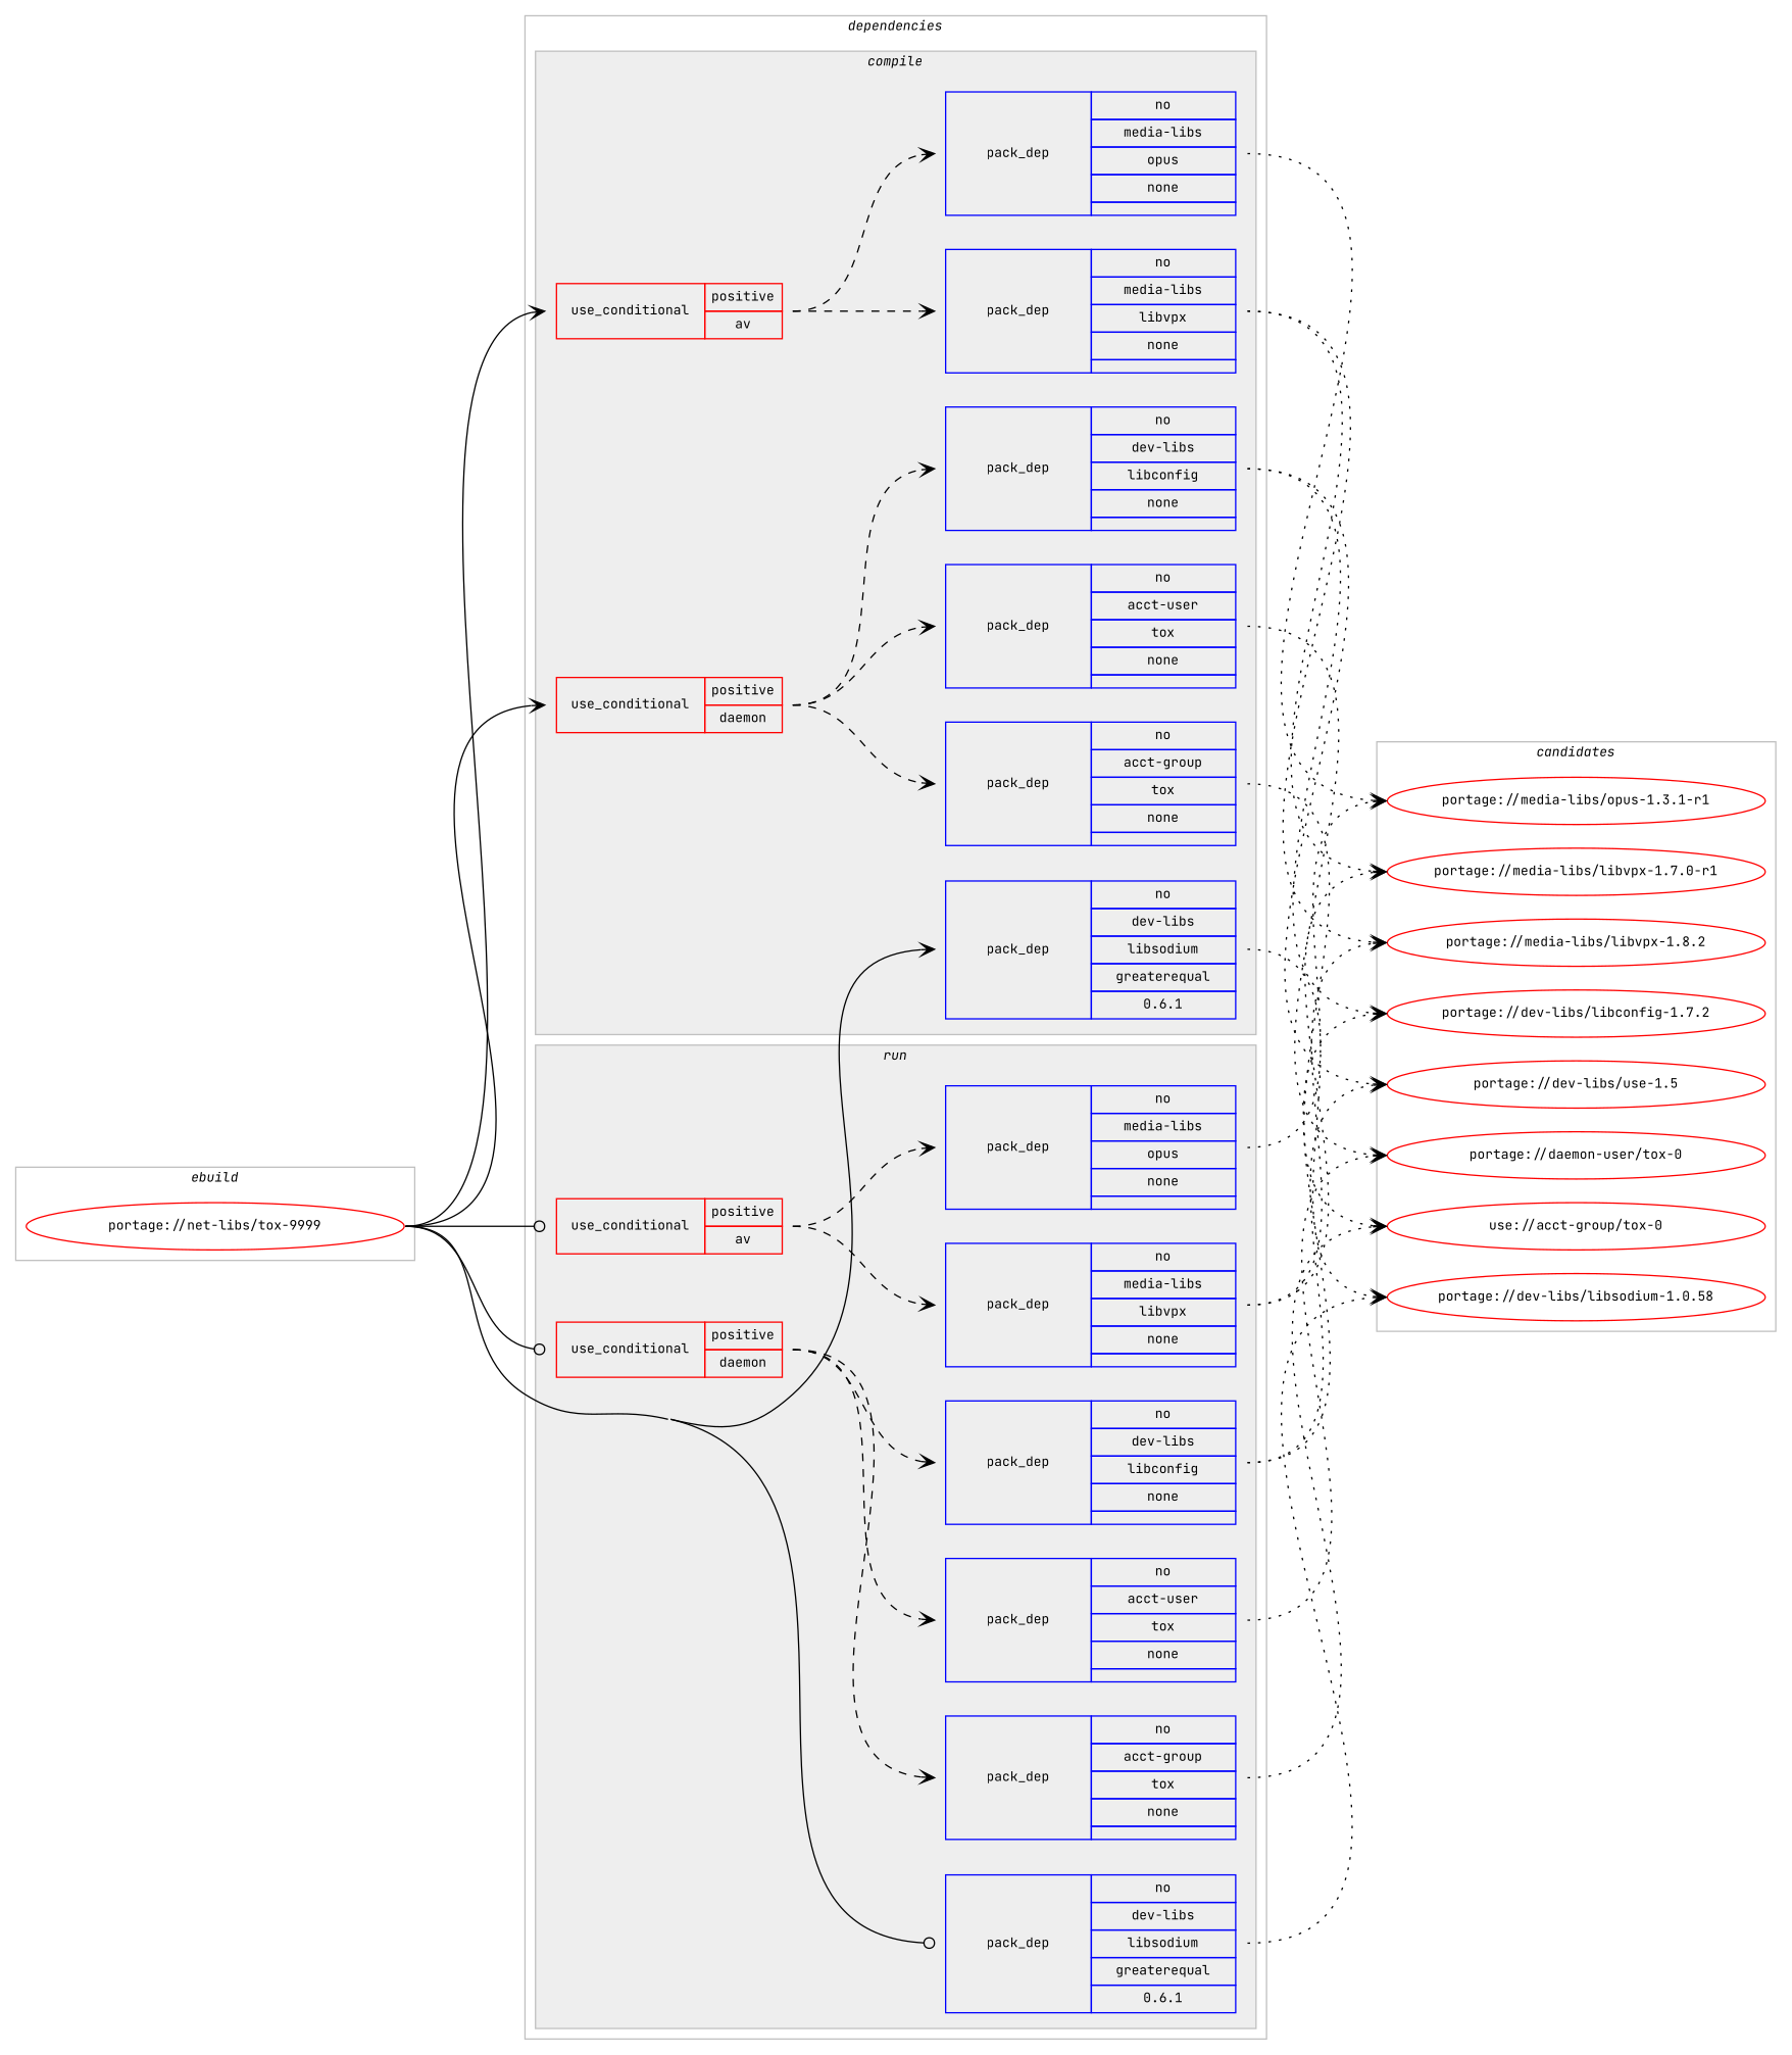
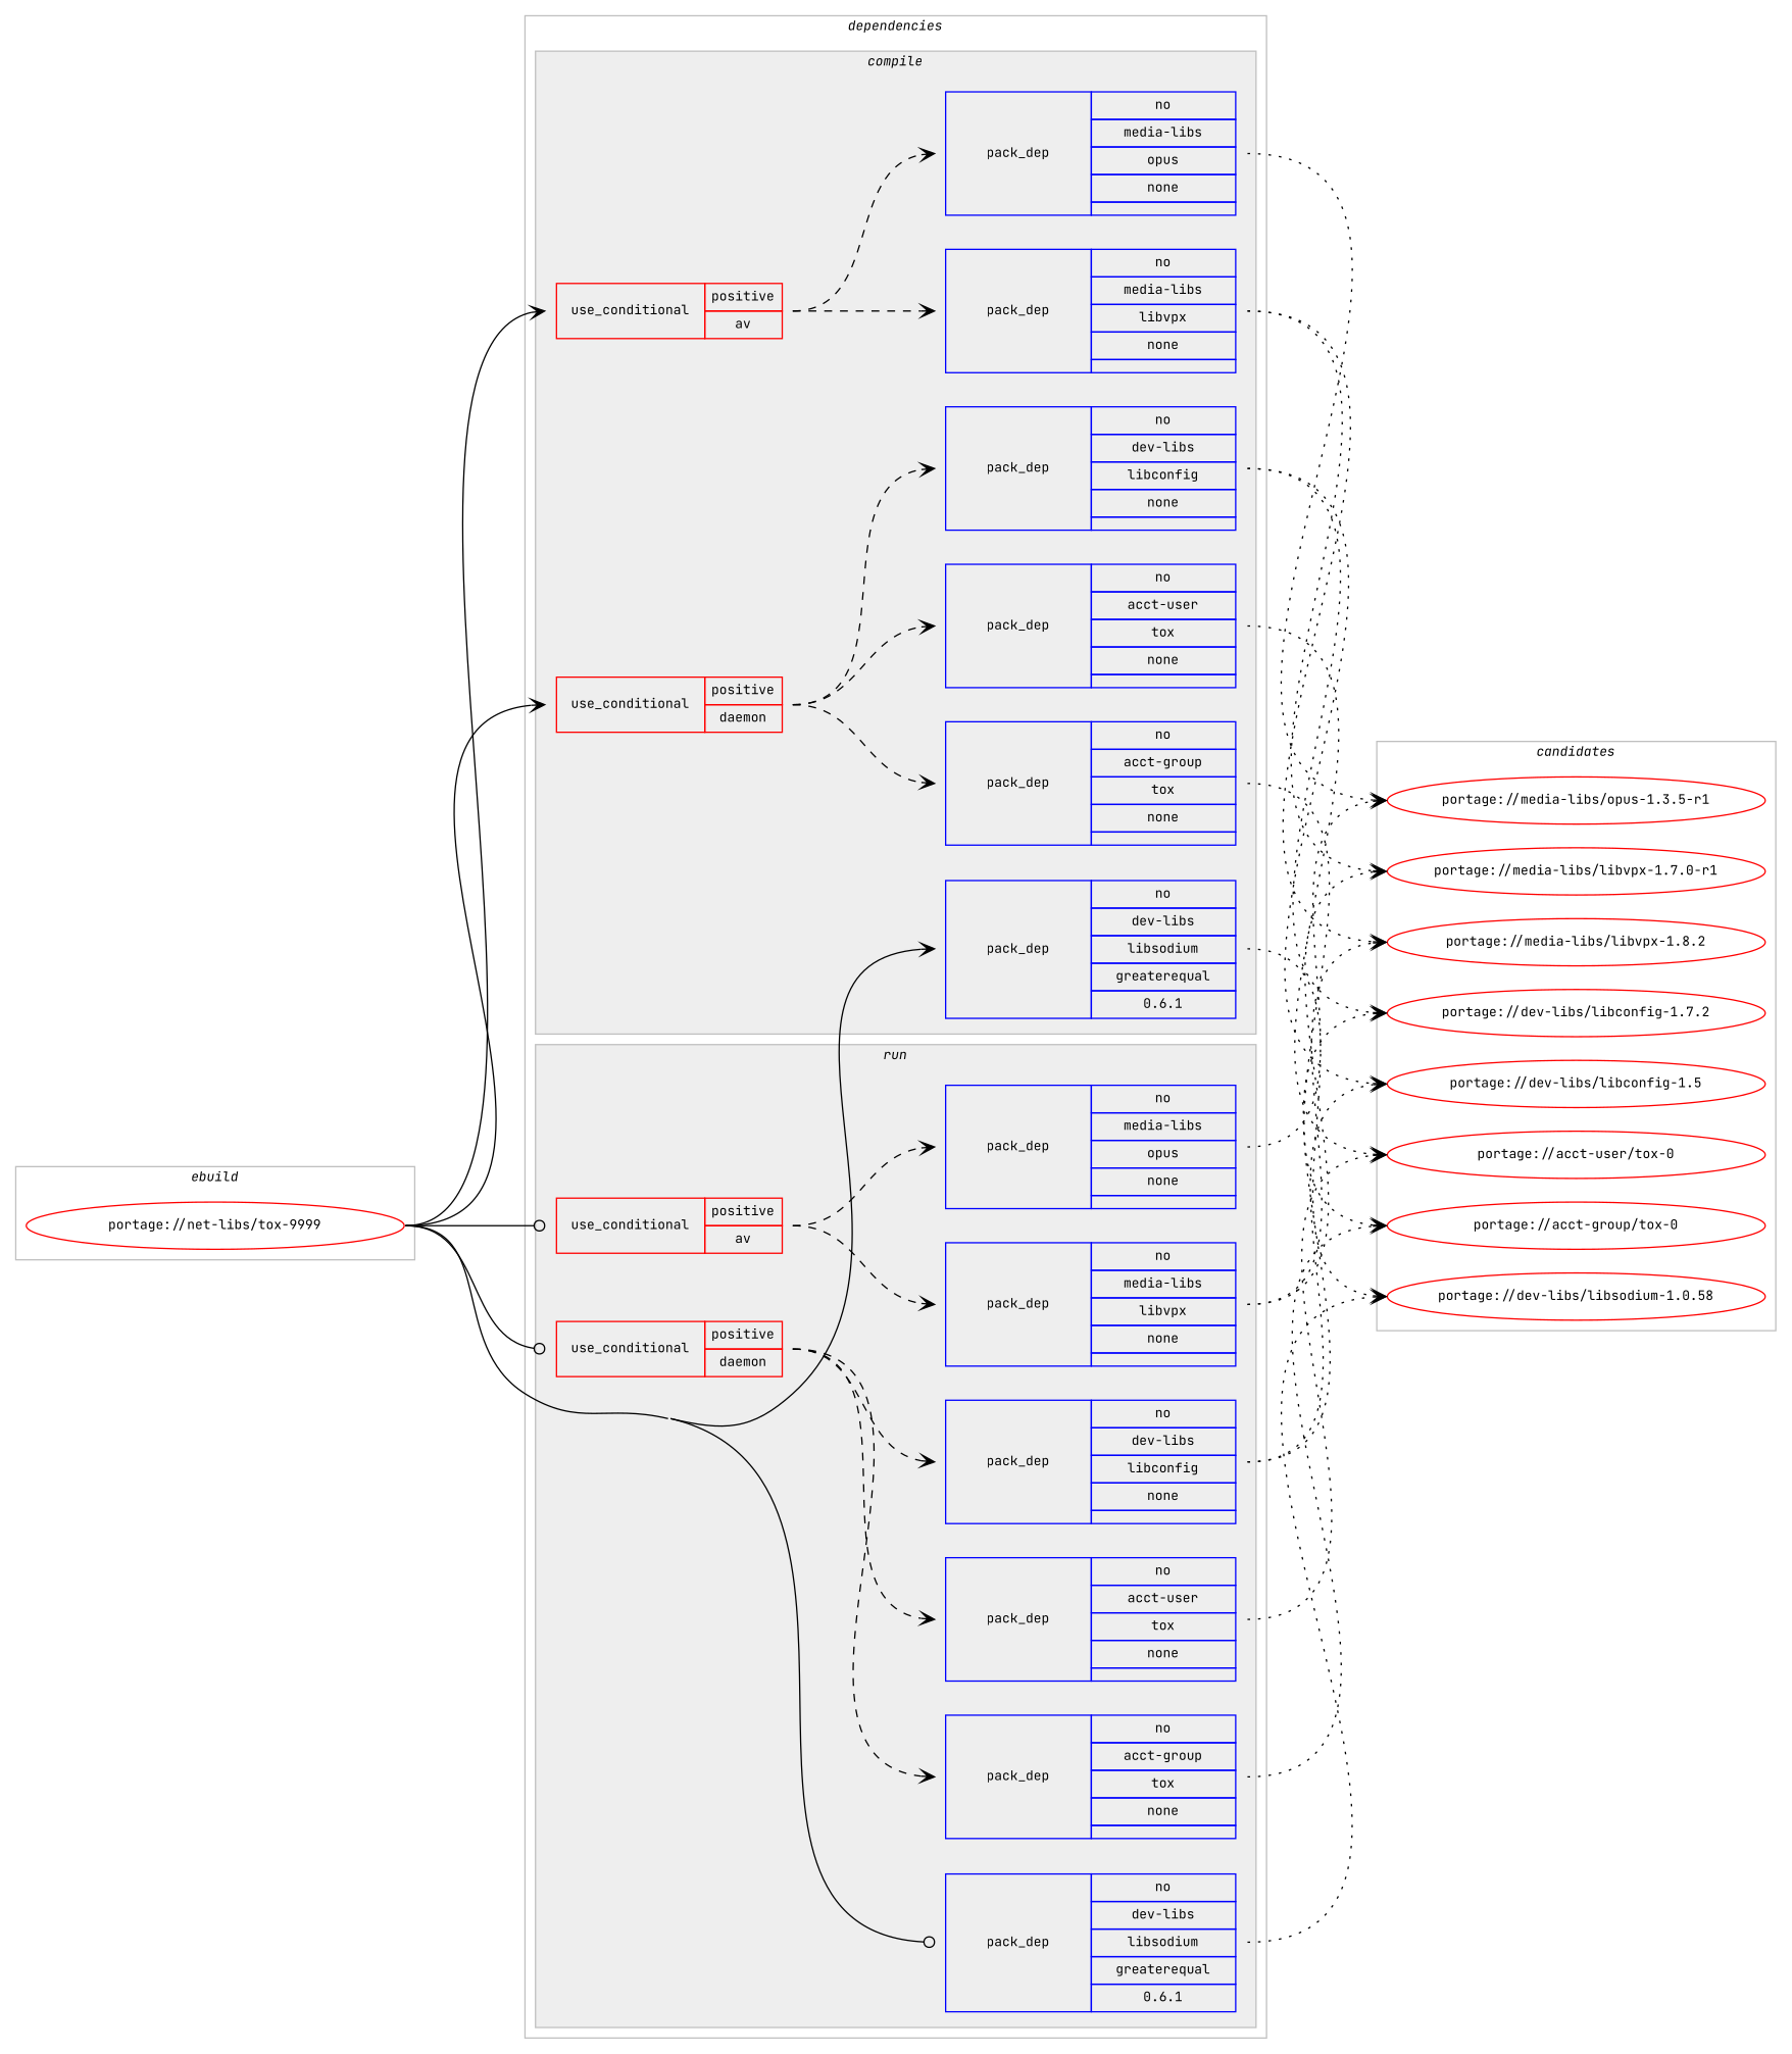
  digraph {
    compound=true
    concentrate=true
    fontname="JetBrains Mono"
    fontsize=10
    newrank=true
    rankdir=LR
    ranksep=1.5
    node [color=red fontname="JetBrains Mono" fontsize=10 shape=none]
    edge [arrowhead=vee fontname="JetBrains Mono" headport=w style=dotted tailport=e weight=20]
    n1 [label="portage://net-libs/tox-9999" width=4 shape=""]
    n2 [color=blue label=<<TABLE BORDER="0" CELLBORDER="1" CELLSPACING="0" CELLPADDING="4" WIDTH="220"><TR><TD ROWSPAN="6" CELLPADDING="30">pack_dep</TD></TR><TR><TD WIDTH="110">no</TD></TR><TR><TD>media-libs</TD></TR><TR><TD>libvpx</TD></TR><TR><TD>none</TD></TR><TR><TD></TD></TR></TABLE>>]
    n3 [color=blue label=<<TABLE BORDER="0" CELLBORDER="1" CELLSPACING="0" CELLPADDING="4" WIDTH="220"><TR><TD ROWSPAN="6" CELLPADDING="30">pack_dep</TD></TR><TR><TD WIDTH="110">no</TD></TR><TR><TD>media-libs</TD></TR><TR><TD>opus</TD></TR><TR><TD>none</TD></TR><TR><TD></TD></TR></TABLE>>]
    n4 [label=<<TABLE BORDER="0" CELLBORDER="1" CELLSPACING="0" CELLPADDING="4"><TR><TD ROWSPAN="3" CELLPADDING="10">use_conditional</TD></TR><TR><TD>positive</TD></TR><TR><TD>av</TD></TR></TABLE>>]
    n5 [color=blue label=<<TABLE BORDER="0" CELLBORDER="1" CELLSPACING="0" CELLPADDING="4" WIDTH="220"><TR><TD ROWSPAN="6" CELLPADDING="30">pack_dep</TD></TR><TR><TD WIDTH="110">no</TD></TR><TR><TD>acct-group</TD></TR><TR><TD>tox</TD></TR><TR><TD>none</TD></TR><TR><TD></TD></TR></TABLE>>]
    n6 [color=blue label=<<TABLE BORDER="0" CELLBORDER="1" CELLSPACING="0" CELLPADDING="4" WIDTH="220"><TR><TD ROWSPAN="6" CELLPADDING="30">pack_dep</TD></TR><TR><TD WIDTH="110">no</TD></TR><TR><TD>acct-user</TD></TR><TR><TD>tox</TD></TR><TR><TD>none</TD></TR><TR><TD></TD></TR></TABLE>>]
    n7 [color=blue label=<<TABLE BORDER="0" CELLBORDER="1" CELLSPACING="0" CELLPADDING="4" WIDTH="220"><TR><TD ROWSPAN="6" CELLPADDING="30">pack_dep</TD></TR><TR><TD WIDTH="110">no</TD></TR><TR><TD>dev-libs</TD></TR><TR><TD>libconfig</TD></TR><TR><TD>none</TD></TR><TR><TD></TD></TR></TABLE>>]
    n8 [label=<<TABLE BORDER="0" CELLBORDER="1" CELLSPACING="0" CELLPADDING="4"><TR><TD ROWSPAN="3" CELLPADDING="10">use_conditional</TD></TR><TR><TD>positive</TD></TR><TR><TD>daemon</TD></TR></TABLE>>]
    n9 [color=blue label=<<TABLE BORDER="0" CELLBORDER="1" CELLSPACING="0" CELLPADDING="4" WIDTH="220"><TR><TD ROWSPAN="6" CELLPADDING="30">pack_dep</TD></TR><TR><TD WIDTH="110">no</TD></TR><TR><TD>dev-libs</TD></TR><TR><TD>libsodium</TD></TR><TR><TD>greaterequal</TD></TR><TR><TD>0.6.1</TD></TR></TABLE>>]
    n10 [color=blue label=<<TABLE BORDER="0" CELLBORDER="1" CELLSPACING="0" CELLPADDING="4" WIDTH="220"><TR><TD ROWSPAN="6" CELLPADDING="30">pack_dep</TD></TR><TR><TD WIDTH="110">no</TD></TR><TR><TD>media-libs</TD></TR><TR><TD>libvpx</TD></TR><TR><TD>none</TD></TR><TR><TD></TD></TR></TABLE>>]
    n11 [color=blue label=<<TABLE BORDER="0" CELLBORDER="1" CELLSPACING="0" CELLPADDING="4" WIDTH="220"><TR><TD ROWSPAN="6" CELLPADDING="30">pack_dep</TD></TR><TR><TD WIDTH="110">no</TD></TR><TR><TD>media-libs</TD></TR><TR><TD>opus</TD></TR><TR><TD>none</TD></TR><TR><TD></TD></TR></TABLE>>]
    n12 [label=<<TABLE BORDER="0" CELLBORDER="1" CELLSPACING="0" CELLPADDING="4"><TR><TD ROWSPAN="3" CELLPADDING="10">use_conditional</TD></TR><TR><TD>positive</TD></TR><TR><TD>av</TD></TR></TABLE>>]
    n13 [color=blue label=<<TABLE BORDER="0" CELLBORDER="1" CELLSPACING="0" CELLPADDING="4" WIDTH="220"><TR><TD ROWSPAN="6" CELLPADDING="30">pack_dep</TD></TR><TR><TD WIDTH="110">no</TD></TR><TR><TD>acct-group</TD></TR><TR><TD>tox</TD></TR><TR><TD>none</TD></TR><TR><TD></TD></TR></TABLE>>]
    n14 [color=blue label=<<TABLE BORDER="0" CELLBORDER="1" CELLSPACING="0" CELLPADDING="4" WIDTH="220"><TR><TD ROWSPAN="6" CELLPADDING="30">pack_dep</TD></TR><TR><TD WIDTH="110">no</TD></TR><TR><TD>acct-user</TD></TR><TR><TD>tox</TD></TR><TR><TD>none</TD></TR><TR><TD></TD></TR></TABLE>>]
    n15 [color=blue label=<<TABLE BORDER="0" CELLBORDER="1" CELLSPACING="0" CELLPADDING="4" WIDTH="220"><TR><TD ROWSPAN="6" CELLPADDING="30">pack_dep</TD></TR><TR><TD WIDTH="110">no</TD></TR><TR><TD>dev-libs</TD></TR><TR><TD>libconfig</TD></TR><TR><TD>none</TD></TR><TR><TD></TD></TR></TABLE>>]
    n16 [label=<<TABLE BORDER="0" CELLBORDER="1" CELLSPACING="0" CELLPADDING="4"><TR><TD ROWSPAN="3" CELLPADDING="10">use_conditional</TD></TR><TR><TD>positive</TD></TR><TR><TD>daemon</TD></TR></TABLE>>]
    n17 [color=blue label=<<TABLE BORDER="0" CELLBORDER="1" CELLSPACING="0" CELLPADDING="4" WIDTH="220"><TR><TD ROWSPAN="6" CELLPADDING="30">pack_dep</TD></TR><TR><TD WIDTH="110">no</TD></TR><TR><TD>dev-libs</TD></TR><TR><TD>libsodium</TD></TR><TR><TD>greaterequal</TD></TR><TR><TD>0.6.1</TD></TR></TABLE>>]
    n18 [label="portage://media-libs/libvpx-1.8.2" width=4 shape=""]
    n19 [label="portage://media-libs/libvpx-1.7.0-r1" width=4 shape=""]
-   n20 [label="portage://media-libs/opus-1.3.1-r1" width=4 shape=""]
-   n21 [label="use://acct-group/tox-0" width=4 shape=""]
-   n22 [label="portage://daemon-user/tox-0" width=4 shape=""]
+   n20 [label="portage://media-libs/opus-1.3.5-r1" width=4 shape=""]
+   n21 [label="portage://acct-group/tox-0" width=4 shape=""]
+   n22 [label="portage://acct-user/tox-0" width=4 shape=""]
    n23 [label="portage://dev-libs/libconfig-1.7.2" width=4 shape=""]
-   n24 [label="portage://dev-libs/use-1.5" width=4 shape=""]
+   n24 [label="portage://dev-libs/libconfig-1.5" width=4 shape=""]
    n25 [label="portage://dev-libs/libsodium-1.0.58" width=4 shape=""]
    subgraph cluster_1 {
      color=gray
      label=<<i>ebuild</i>>
      rank=same
      n1
    }
    subgraph cluster_2 {
      color=gray
      label=<<i>dependencies</i>>
      subgraph cluster_3 {
        color=gray
        fillcolor="#eeeeee"
        label=<<i>compile</i>>
        style=filled
        subgraph sub_4 {
          color=gray
          fillcolor="#eeeeee"
          label=<<i>compile</i>>
          style=filled
          n4
          subgraph sub_5 {
            color=gray
            fillcolor="#eeeeee"
            label=<<i>compile</i>>
            style=filled
            n2
          }
          subgraph sub_6 {
            color=gray
            fillcolor="#eeeeee"
            label=<<i>compile</i>>
            style=filled
            n3
          }
        }
        subgraph sub_7 {
          color=gray
          fillcolor="#eeeeee"
          label=<<i>compile</i>>
          style=filled
          n8
          subgraph sub_8 {
            color=gray
            fillcolor="#eeeeee"
            label=<<i>compile</i>>
            style=filled
            n5
          }
          subgraph sub_9 {
            color=gray
            fillcolor="#eeeeee"
            label=<<i>compile</i>>
            style=filled
            n6
          }
          subgraph sub_10 {
            color=gray
            fillcolor="#eeeeee"
            label=<<i>compile</i>>
            style=filled
            n7
          }
        }
        subgraph sub_11 {
          color=gray
          fillcolor="#eeeeee"
          label=<<i>compile</i>>
          style=filled
          n9
        }
      }
      subgraph cluster_12 {
        color=gray
        fillcolor="#eeeeee"
        label=<<i>compile and run</i>>
        style=filled
      }
      subgraph cluster_13 {
        color=gray
        fillcolor="#eeeeee"
        label=<<i>run</i>>
        style=filled
        subgraph sub_14 {
          color=gray
          fillcolor="#eeeeee"
          label=<<i>run</i>>
          style=filled
          n12
          subgraph sub_15 {
            color=gray
            fillcolor="#eeeeee"
            label=<<i>run</i>>
            style=filled
            n10
          }
          subgraph sub_16 {
            color=gray
            fillcolor="#eeeeee"
            label=<<i>run</i>>
            style=filled
            n11
          }
        }
        subgraph sub_17 {
          color=gray
          fillcolor="#eeeeee"
          label=<<i>run</i>>
          style=filled
          n16
          subgraph sub_18 {
            color=gray
            fillcolor="#eeeeee"
            label=<<i>run</i>>
            style=filled
            n13
          }
          subgraph sub_19 {
            color=gray
            fillcolor="#eeeeee"
            label=<<i>run</i>>
            style=filled
            n14
          }
          subgraph sub_20 {
            color=gray
            fillcolor="#eeeeee"
            label=<<i>run</i>>
            style=filled
            n15
          }
        }
        subgraph sub_21 {
          color=gray
          fillcolor="#eeeeee"
          label=<<i>run</i>>
          style=filled
          n17
        }
      }
    }
    subgraph cluster_22 {
      color=gray
      label=<<i>candidates</i>>
      rank=same
      subgraph sub_23 {
        color=black
        label=<<i>candidates</i>>
        nodesep=1
        rank=same
        n18
        n19
      }
      subgraph sub_24 {
        color=black
        label=<<i>candidates</i>>
        nodesep=1
        rank=same
        n20
      }
      subgraph sub_25 {
        color=black
        label=<<i>candidates</i>>
        nodesep=1
        rank=same
        n21
      }
      subgraph sub_26 {
        color=black
        label=<<i>candidates</i>>
        nodesep=1
        rank=same
        n22
      }
      subgraph sub_27 {
        color=black
        label=<<i>candidates</i>>
        nodesep=1
        rank=same
        n23
        n24
      }
      subgraph sub_28 {
        color=black
        label=<<i>candidates</i>>
        nodesep=1
        rank=same
        n25
      }
      subgraph sub_29 {
        color=black
        label=<<i>candidates</i>>
        nodesep=1
        rank=same
        n18
        n19
      }
      subgraph sub_30 {
        color=black
        label=<<i>candidates</i>>
        nodesep=1
        rank=same
        n20
      }
      subgraph sub_31 {
        color=black
        label=<<i>candidates</i>>
        nodesep=1
        rank=same
        n21
      }
      subgraph sub_32 {
        color=black
        label=<<i>candidates</i>>
        nodesep=1
        rank=same
        n22
      }
      subgraph sub_33 {
        color=black
        label=<<i>candidates</i>>
        nodesep=1
        rank=same
        n23
        n24
      }
      subgraph sub_34 {
        color=black
        label=<<i>candidates</i>>
        nodesep=1
        rank=same
        n25
      }
    }
    n1 -> n4 [style=solid]
    n1 -> n8 [style=solid]
    n1 -> n9 [style=solid]
    n1 -> n12 [arrowhead=odot style=solid]
    n1 -> n16 [arrowhead=odot style=solid]
    n1 -> n17 [arrowhead=odot style=solid]
    n2 -> n18 [weight=100]
    n2 -> n19 [weight=100]
    n3 -> n20 [weight=100]
    n4 -> n2 [style=dashed]
    n4 -> n3 [style=dashed]
    n5 -> n21 [weight=100]
    n6 -> n22 [weight=100]
    n7 -> n23 [weight=100]
    n7 -> n24 [weight=100]
    n8 -> n5 [style=dashed]
    n8 -> n6 [style=dashed]
    n8 -> n7 [style=dashed]
    n9 -> n25 [weight=100]
    n10 -> n18 [weight=100]
    n10 -> n19 [weight=100]
    n11 -> n20 [weight=100]
    n12 -> n10 [style=dashed]
    n12 -> n11 [style=dashed]
    n13 -> n21 [weight=100]
    n14 -> n22 [weight=100]
    n15 -> n23 [weight=100]
    n15 -> n24 [weight=100]
    n16 -> n13 [style=dashed]
    n16 -> n14 [style=dashed]
    n16 -> n15 [style=dashed]
    n17 -> n25 [weight=100]
  }
